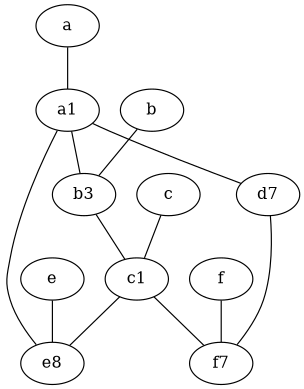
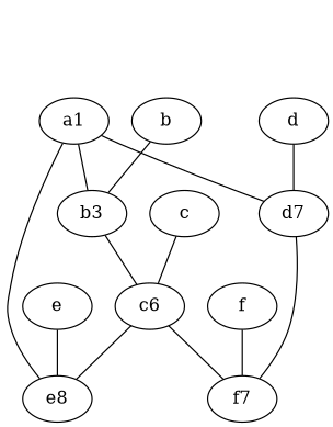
  graph {
    node [labelfontsize=50]
    n1 [label=e8]
-   c1
+   c1 [label=c6]
    n3 [label=f7]
    n4 [label=d7]
    a1
    n6 [label=b3]
    e
    b
    c
    f
-   a
+   d
    c1 -- n1
    c1 -- n3
    n4 -- n3
    a1 -- n1
    a1 -- n4
    a1 -- n6
    n6 -- c1
    e -- n1
    b -- n6
    c -- c1
    f -- n3
-   a -- a1
+   d -- n4
  }
